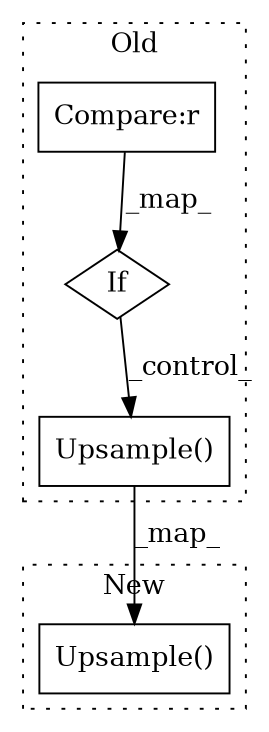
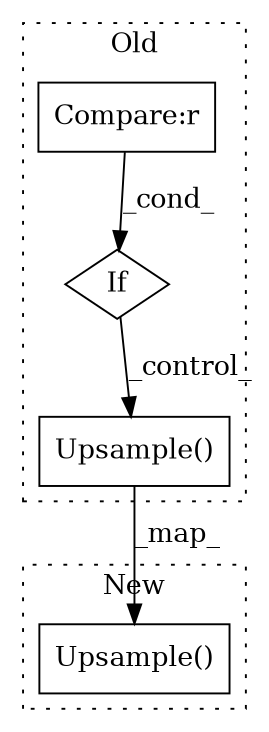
  digraph {
    node [a=75 l=27 shape=box]
    n1 [label="Upsample()" s=2808]
    n2 [label="Upsample()" s=2938]
    n3 [a=96 l=3 label=If s=2896 shape=diamond]
    n4 [a=40 l=11 label="Compare:r" s=2899]
    subgraph cluster_1 {
      label=New
      style=dotted
      n1
    }
    subgraph cluster_2 {
      label=Old
      style=dotted
      n2
      n3
      n4
    }
    n2 -> n1 [label=_map_]
    n3 -> n2 [label=_control_]
-   n4 -> n3 [label=_map_]
+   n4 -> n3 [label=_cond_]
  }
